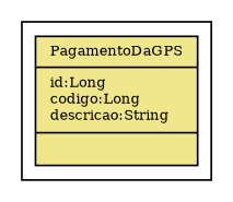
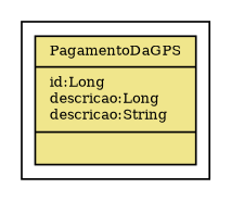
  digraph {
    fontname="Times-Roman"
    fontsize=8
-   n1 [fontname="Times-Roman" fontsize=8 label="{PagamentoDaGPS|id:Long\lcodigo:Long\ldescricao:String\l|\l}" shape=record style=filled fillcolor=khaki]
+   n1 [fontname="Times-Roman" fontsize=8 label="{PagamentoDaGPS|id:Long\ldescricao:Long\ldescricao:String\l|\l}" shape=record style=filled fillcolor=khaki]
    subgraph cluster_1 {
      n1
    }
  }
